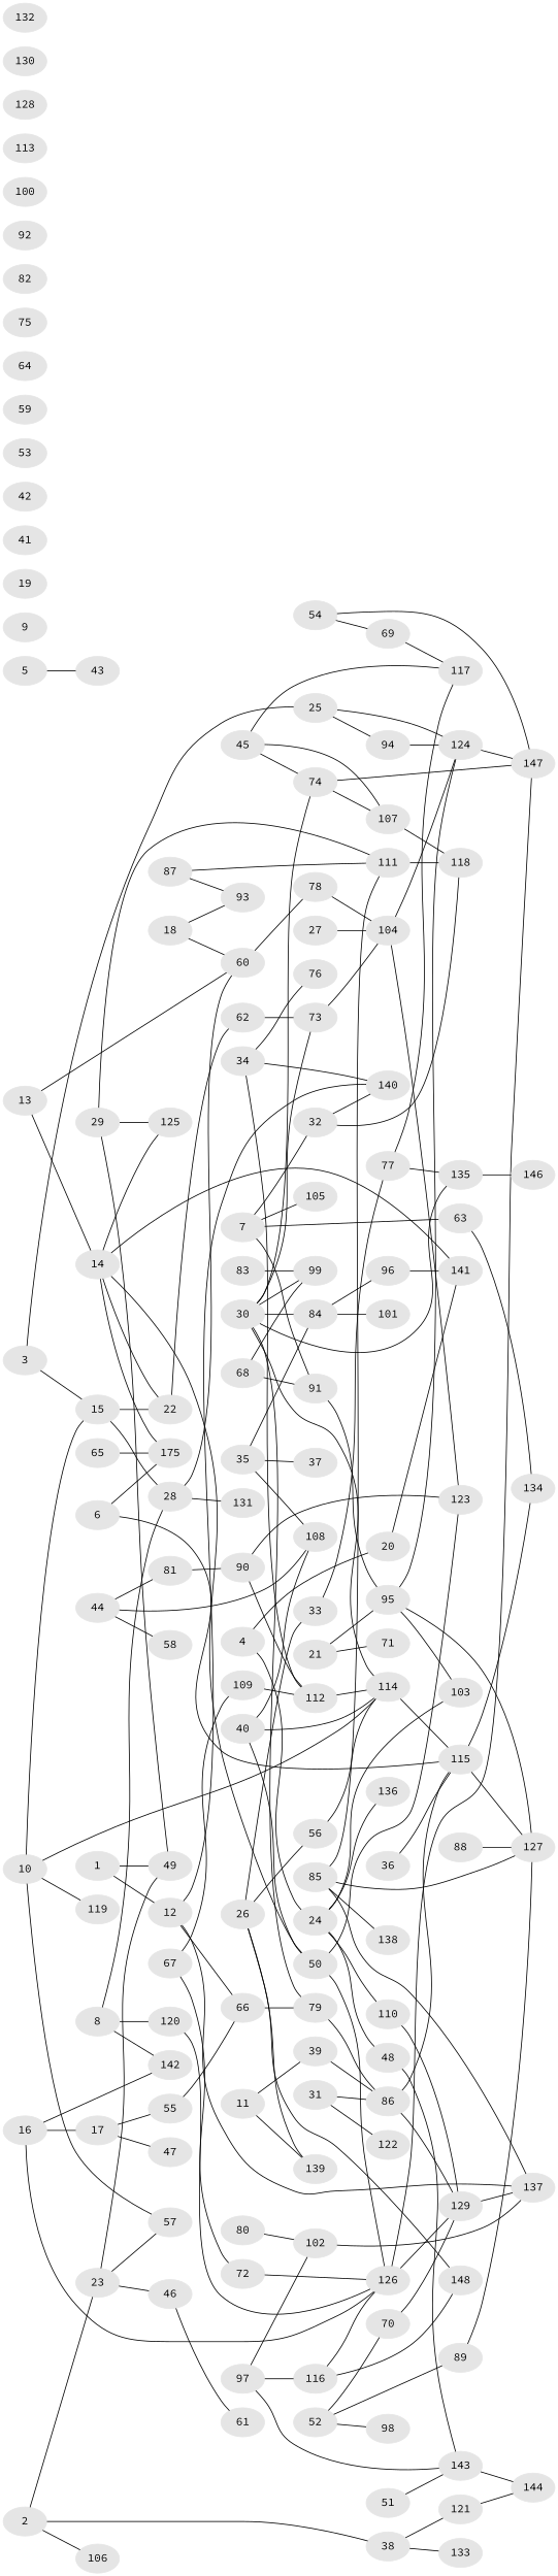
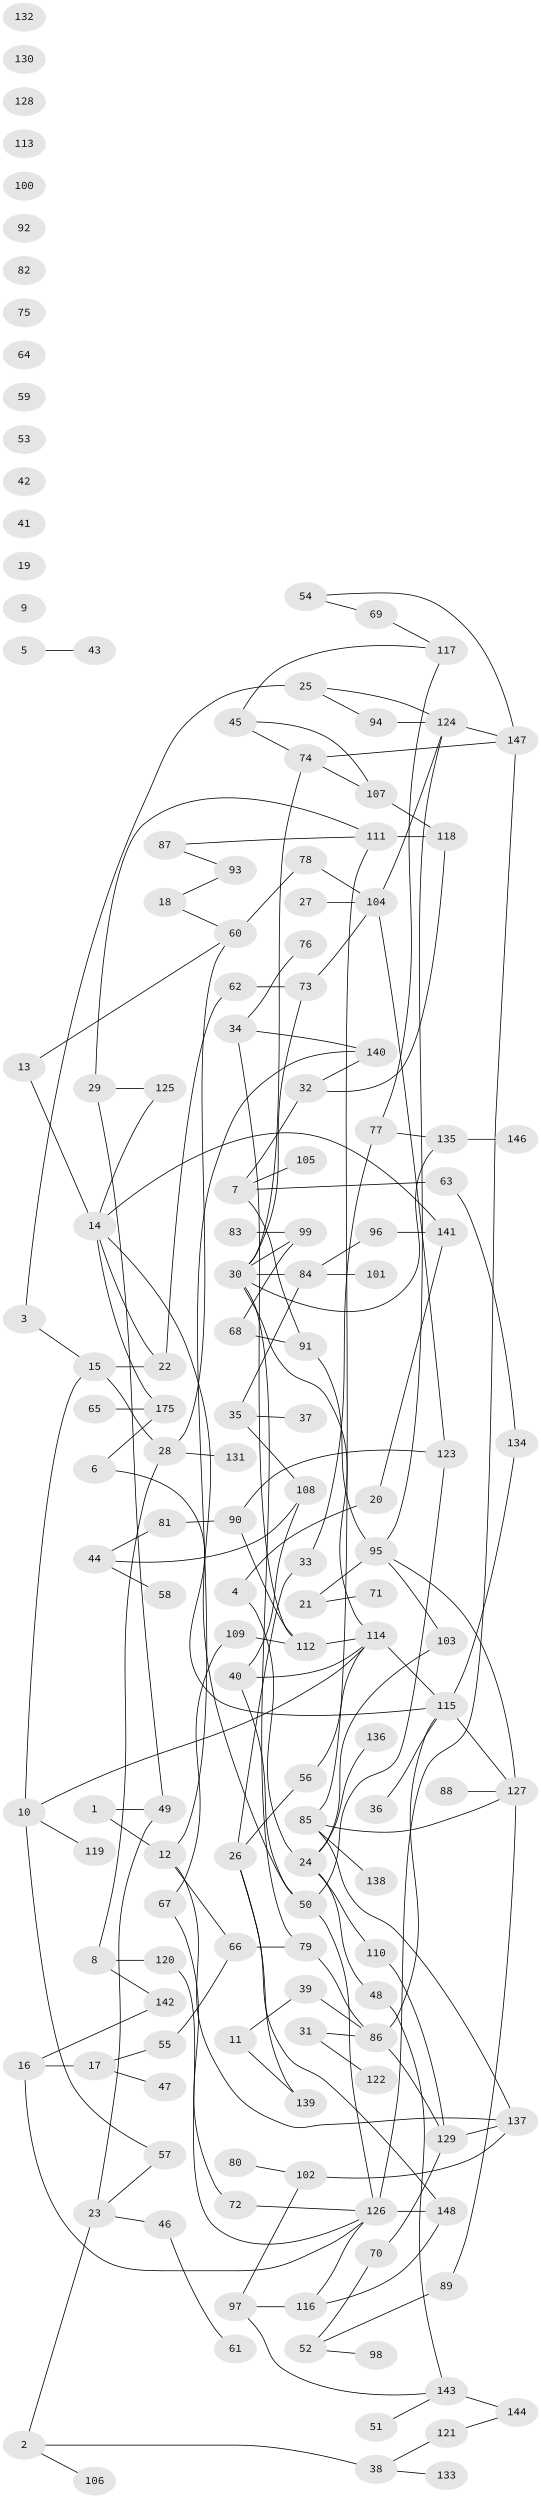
  graph {
    fontname="Source Code Pro"
    rankdir=LR
    node [color=gray90 fontname="Source Code Pro" style=filled]
    edge [fontname="Source Code Pro"]
    1
    12
    49
    66
    137
    140
    2
    23
    38
    106
    57
    46
    121
    133
    3
    15
    25
    28
    22
    94
    124
    4
    20
    24
    141
    48
    103
    110
    136
    5
    43
    6
    115
    n34 [label=175]
    134
    127
    7
    32
    63
    91
    105
    118
    95
    8
    120
    142
    60
    131
    126
    9
    10
    114
    119
    11
    39
    139
    86
    79
    13
    14
    50
    125
    78
    62
    123
    16
    17
    47
    55
    147
    129
    18
    93
    19
    21
    71
    73
    61
    143
    26
    33
    56
    148
    77
    27
    104
    29
    111
    30
    74
    84
    135
    99
    107
    96
    101
    146
    31
    122
    117
    34
    76
    112
    35
    37
    108
    36
    144
    40
    41
    42
    44
    58
    81
    90
    45
    51
    52
    70
    89
    98
    53
    54
    69
    59
    64
    65
    67
    72
    109
    68
    75
    80
    102
    82
    83
    85
    138
    87
    88
    92
    97
    116
    100
    113
    128
    130
    132
    1 -- 12
    1 -- 49
    12 -- 66
    12 -- 137
    12 -- 140
    66 -- 79
    2 -- 23
    2 -- 38
    2 -- 106
    23 -- 49
    23 -- 57
    23 -- 46
    38 -- 121
    38 -- 133
    46 -- 61
    121 -- 144
    3 -- 15
    3 -- 25
    15 -- 28
    15 -- 22
    25 -- 94
    25 -- 124
    28 -- 60
    28 -- 131
    22 -- 62
    94 -- 124
    124 -- 147
    4 -- 20
    4 -- 24
    20 -- 141
    24 -- 48
    24 -- 103
    24 -- 110
    24 -- 136
    48 -- 143
    110 -- 129
    5 -- 43
    6 -- 115
    6 -- n34
    115 -- 134
    115 -- 127
    7 -- 32
    7 -- 63
    7 -- 91
    7 -- 105
    32 -- 140
    32 -- 118
    63 -- 134
    91 -- 95
    95 -- 124
    95 -- 103
    95 -- 127
    8 -- 28
    8 -- 120
    8 -- 142
    120 -- 126
    60 -- 78
    126 -- 147
-   126 -- 129
+   126 -- 148
    10 -- 57
    10 -- 15
    10 -- 114
    10 -- 119
    114 -- 115
    11 -- 39
    11 -- 139
    39 -- 86
    86 -- 115
    86 -- 129
    79 -- 86
    13 -- 60
    13 -- 14
    14 -- 22
    14 -- 141
    14 -- n34
    14 -- 50
    14 -- 125
    50 -- 126
    50 -- 123
    78 -- 104
    62 -- 73
    16 -- 142
    16 -- 126
    16 -- 17
    17 -- 47
    17 -- 55
    55 -- 66
    129 -- 137
    18 -- 60
    18 -- 93
    21 -- 95
    21 -- 71
    73 -- 104
    143 -- 144
    26 -- 139
    26 -- 33
    26 -- 56
    26 -- 148
    33 -- 77
    56 -- 114
    77 -- 135
    77 -- 117
    27 -- 104
    104 -- 124
    104 -- 123
    29 -- 49
    29 -- 125
    29 -- 111
    111 -- 118
    30 -- 114
    30 -- 79
    30 -- 73
    30 -- 74
    30 -- 84
    30 -- 135
    30 -- 99
    74 -- 147
    74 -- 107
    84 -- 96
    84 -- 101
    135 -- 146
    107 -- 118
    96 -- 141
    31 -- 86
    31 -- 122
    34 -- 140
    34 -- 76
    34 -- 112
    112 -- 114
    35 -- 84
    35 -- 37
    35 -- 108
    36 -- 115
    40 -- 114
    40 -- 50
    40 -- 108
    44 -- 108
    44 -- 58
    44 -- 81
    81 -- 90
    90 -- 123
    90 -- 112
    45 -- 74
    45 -- 107
    45 -- 117
    51 -- 143
    52 -- 70
    52 -- 89
    52 -- 98
    70 -- 129
    89 -- 127
    54 -- 147
    54 -- 69
    69 -- 117
    65 -- n34
    67 -- 72
    67 -- 109
    72 -- 126
    109 -- 112
    68 -- 91
    68 -- 99
    80 -- 102
    102 -- 137
    83 -- 99
    85 -- 137
    85 -- 127
    85 -- 111
    85 -- 138
    87 -- 93
    87 -- 111
    88 -- 127
    97 -- 143
    97 -- 102
    97 -- 116
    116 -- 126
    116 -- 148
  }
